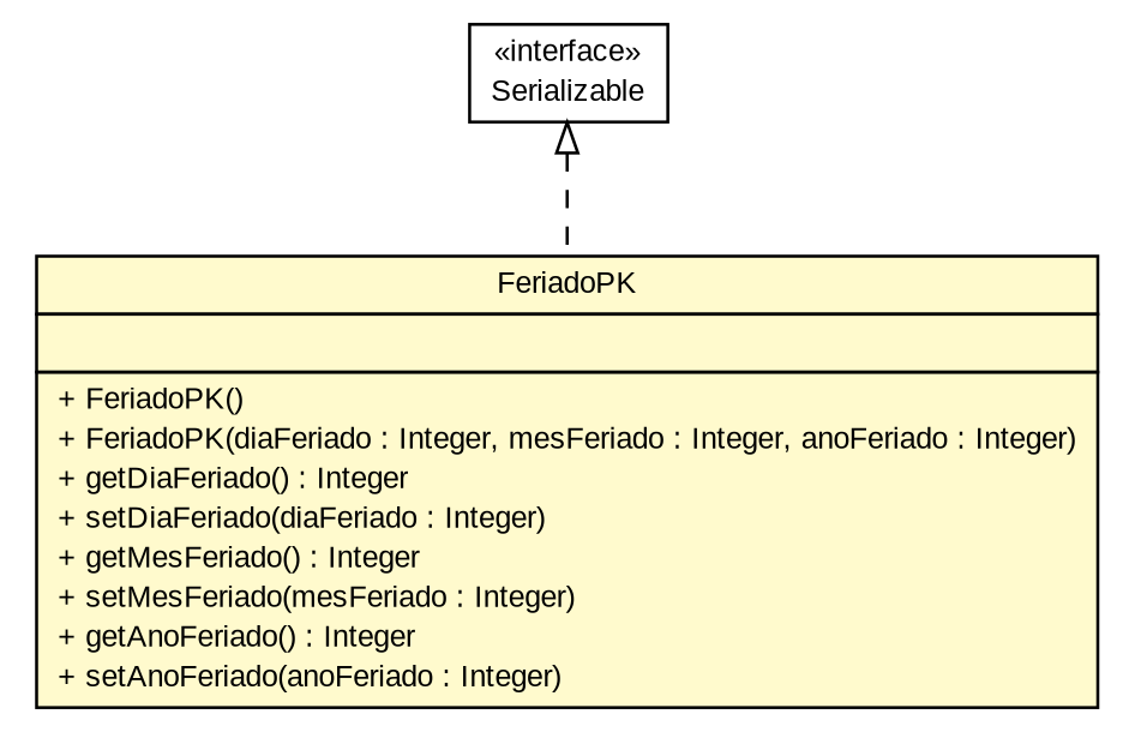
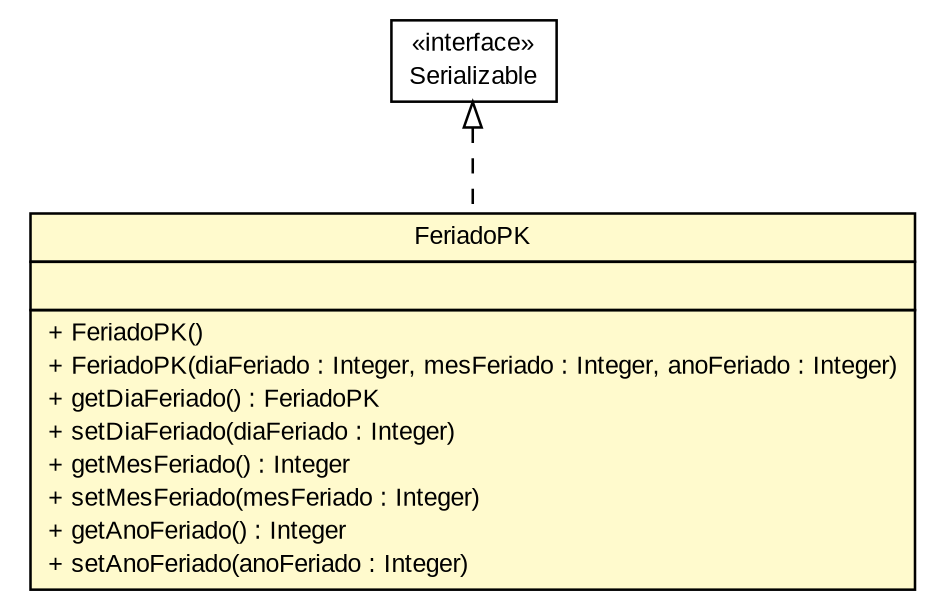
  digraph {
    nodesep=0.25
    ranksep=0.5
    node [fontcolor=black fontname=arial fontsize=10.0 shape=plaintext]
-   n1 [label=<<table title="br.gov.to.sefaz.par.gestao.persistence.entity.FeriadoPK" border="0" cellborder="1" cellspacing="0" cellpadding="2" port="p" bgcolor="lemonChiffon" href="./FeriadoPK.html"> 		<tr><td><table border="0" cellspacing="0" cellpadding="1"> <tr><td align="center" balign="center"> FeriadoPK </td></tr> 		</table></td></tr> 		<tr><td><table border="0" cellspacing="0" cellpadding="1"> <tr><td align="left" balign="left">  </td></tr> 		</table></td></tr> 		<tr><td><table border="0" cellspacing="0" cellpadding="1"> <tr><td align="left" balign="left"> + FeriadoPK() </td></tr> <tr><td align="left" balign="left"> + FeriadoPK(diaFeriado : Integer, mesFeriado : Integer, anoFeriado : Integer) </td></tr> <tr><td align="left" balign="left"> + getDiaFeriado() : Integer </td></tr> <tr><td align="left" balign="left"> + setDiaFeriado(diaFeriado : Integer) </td></tr> <tr><td align="left" balign="left"> + getMesFeriado() : Integer </td></tr> <tr><td align="left" balign="left"> + setMesFeriado(mesFeriado : Integer) </td></tr> <tr><td align="left" balign="left"> + getAnoFeriado() : Integer </td></tr> <tr><td align="left" balign="left"> + setAnoFeriado(anoFeriado : Integer) </td></tr> 		</table></td></tr> 		</table>>]
+   n1 [label=<<table title="br.gov.to.sefaz.par.gestao.persistence.entity.FeriadoPK" border="0" cellborder="1" cellspacing="0" cellpadding="2" port="p" bgcolor="lemonChiffon" href="./FeriadoPK.html"> 		<tr><td><table border="0" cellspacing="0" cellpadding="1"> <tr><td align="center" balign="center"> FeriadoPK </td></tr> 		</table></td></tr> 		<tr><td><table border="0" cellspacing="0" cellpadding="1"> <tr><td align="left" balign="left">  </td></tr> 		</table></td></tr> 		<tr><td><table border="0" cellspacing="0" cellpadding="1"> <tr><td align="left" balign="left"> + FeriadoPK() </td></tr> <tr><td align="left" balign="left"> + FeriadoPK(diaFeriado : Integer, mesFeriado : Integer, anoFeriado : Integer) </td></tr> <tr><td align="left" balign="left"> + getDiaFeriado() : FeriadoPK </td></tr> <tr><td align="left" balign="left"> + setDiaFeriado(diaFeriado : Integer) </td></tr> <tr><td align="left" balign="left"> + getMesFeriado() : Integer </td></tr> <tr><td align="left" balign="left"> + setMesFeriado(mesFeriado : Integer) </td></tr> <tr><td align="left" balign="left"> + getAnoFeriado() : Integer </td></tr> <tr><td align="left" balign="left"> + setAnoFeriado(anoFeriado : Integer) </td></tr> 		</table></td></tr> 		</table>>]
    n2 [label=<<table title="java.io.Serializable" border="0" cellborder="1" cellspacing="0" cellpadding="2" port="p" href="http://java.sun.com/j2se/1.4.2/docs/api/java/io/Serializable.html"> 		<tr><td><table border="0" cellspacing="0" cellpadding="1"> <tr><td align="center" balign="center"> &#171;interface&#187; </td></tr> <tr><td align="center" balign="center"> Serializable </td></tr> 		</table></td></tr> 		</table>>]
    n2 -> n1 [arrowtail=empty dir=back fontname=arial fontsize=10 headport=p labelfontname=arial labelfontsize=10 style=dashed tailport=p]
  }
